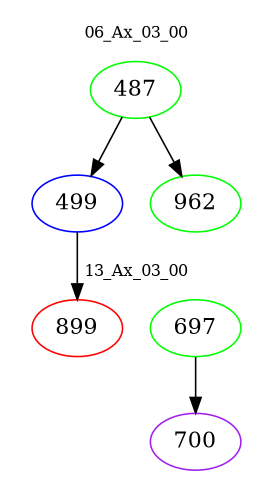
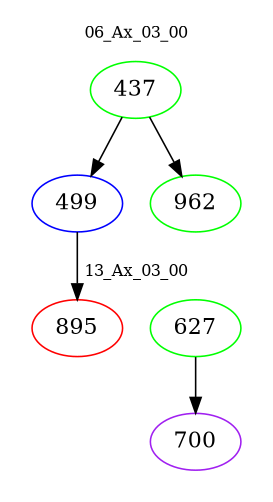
  digraph {
    node [color=green]
    edge [color=black]
-   n1 [label=697]
+   n1 [label=627]
    n2 [color=purple label=700]
-   n3 [color=red label=899]
-   n4 [label=487]
+   n3 [color=red label=895]
+   n4 [label=437]
    n5 [color=blue label=499]
    n6 [label=962]
    subgraph cluster_1 {
      color=white
      fontsize=10
      label="13_Ax_03_00"
      n1
      n2
      n3
    }
    subgraph cluster_2 {
      color=white
      fontsize=10
      label="06_Ax_03_00"
      n4
      n5
      n6
    }
    n1 -> n2
    n4 -> n5
    n4 -> n6
    n5 -> n3
  }
